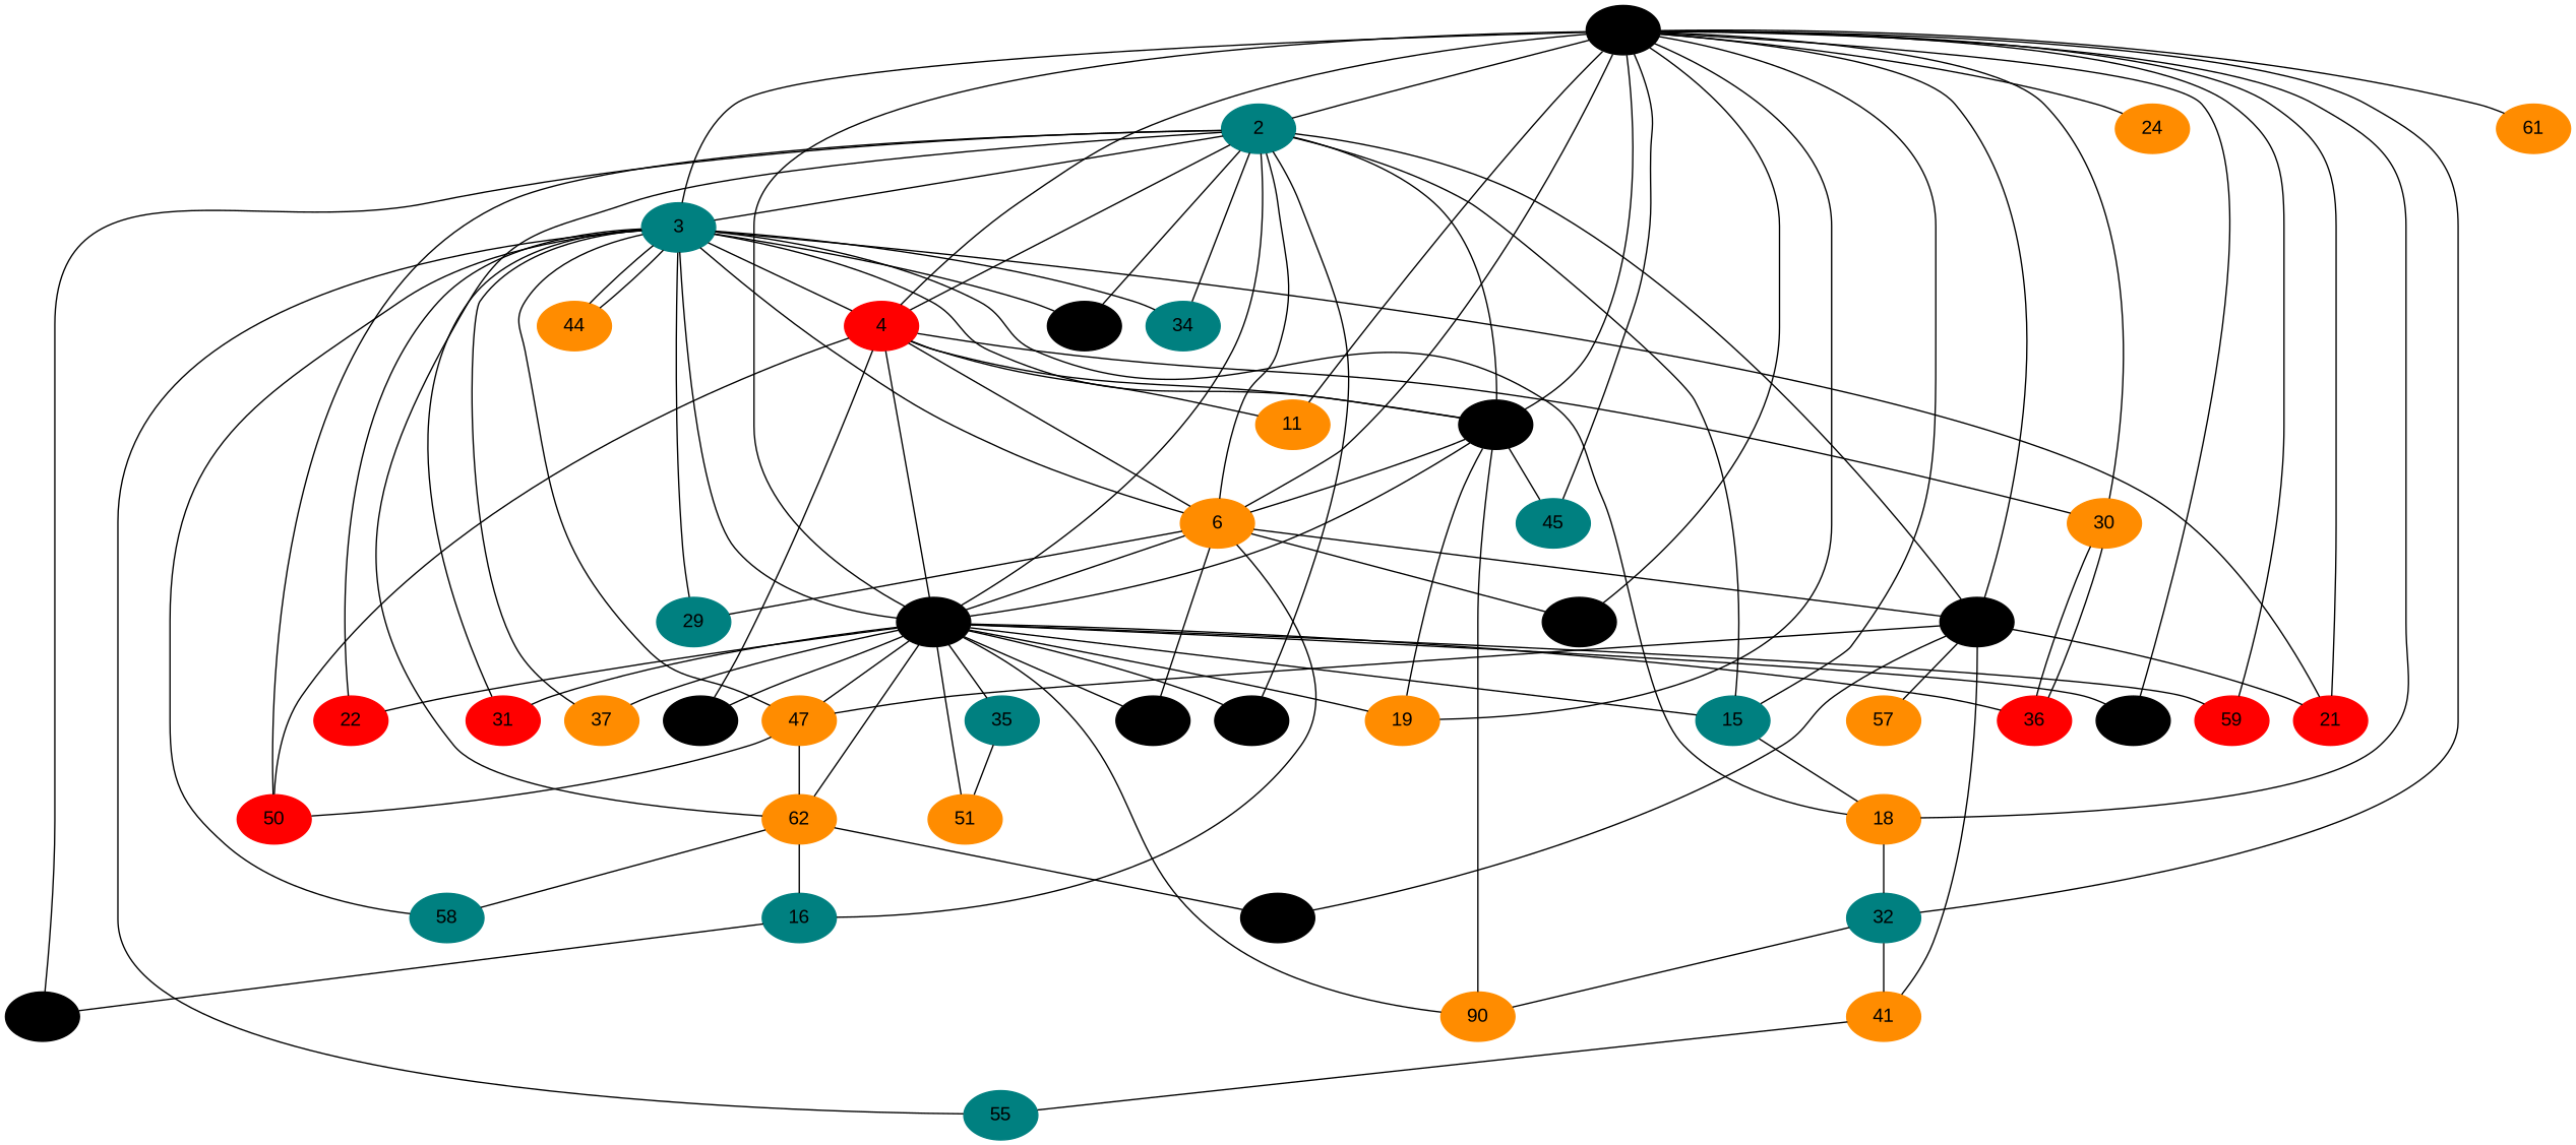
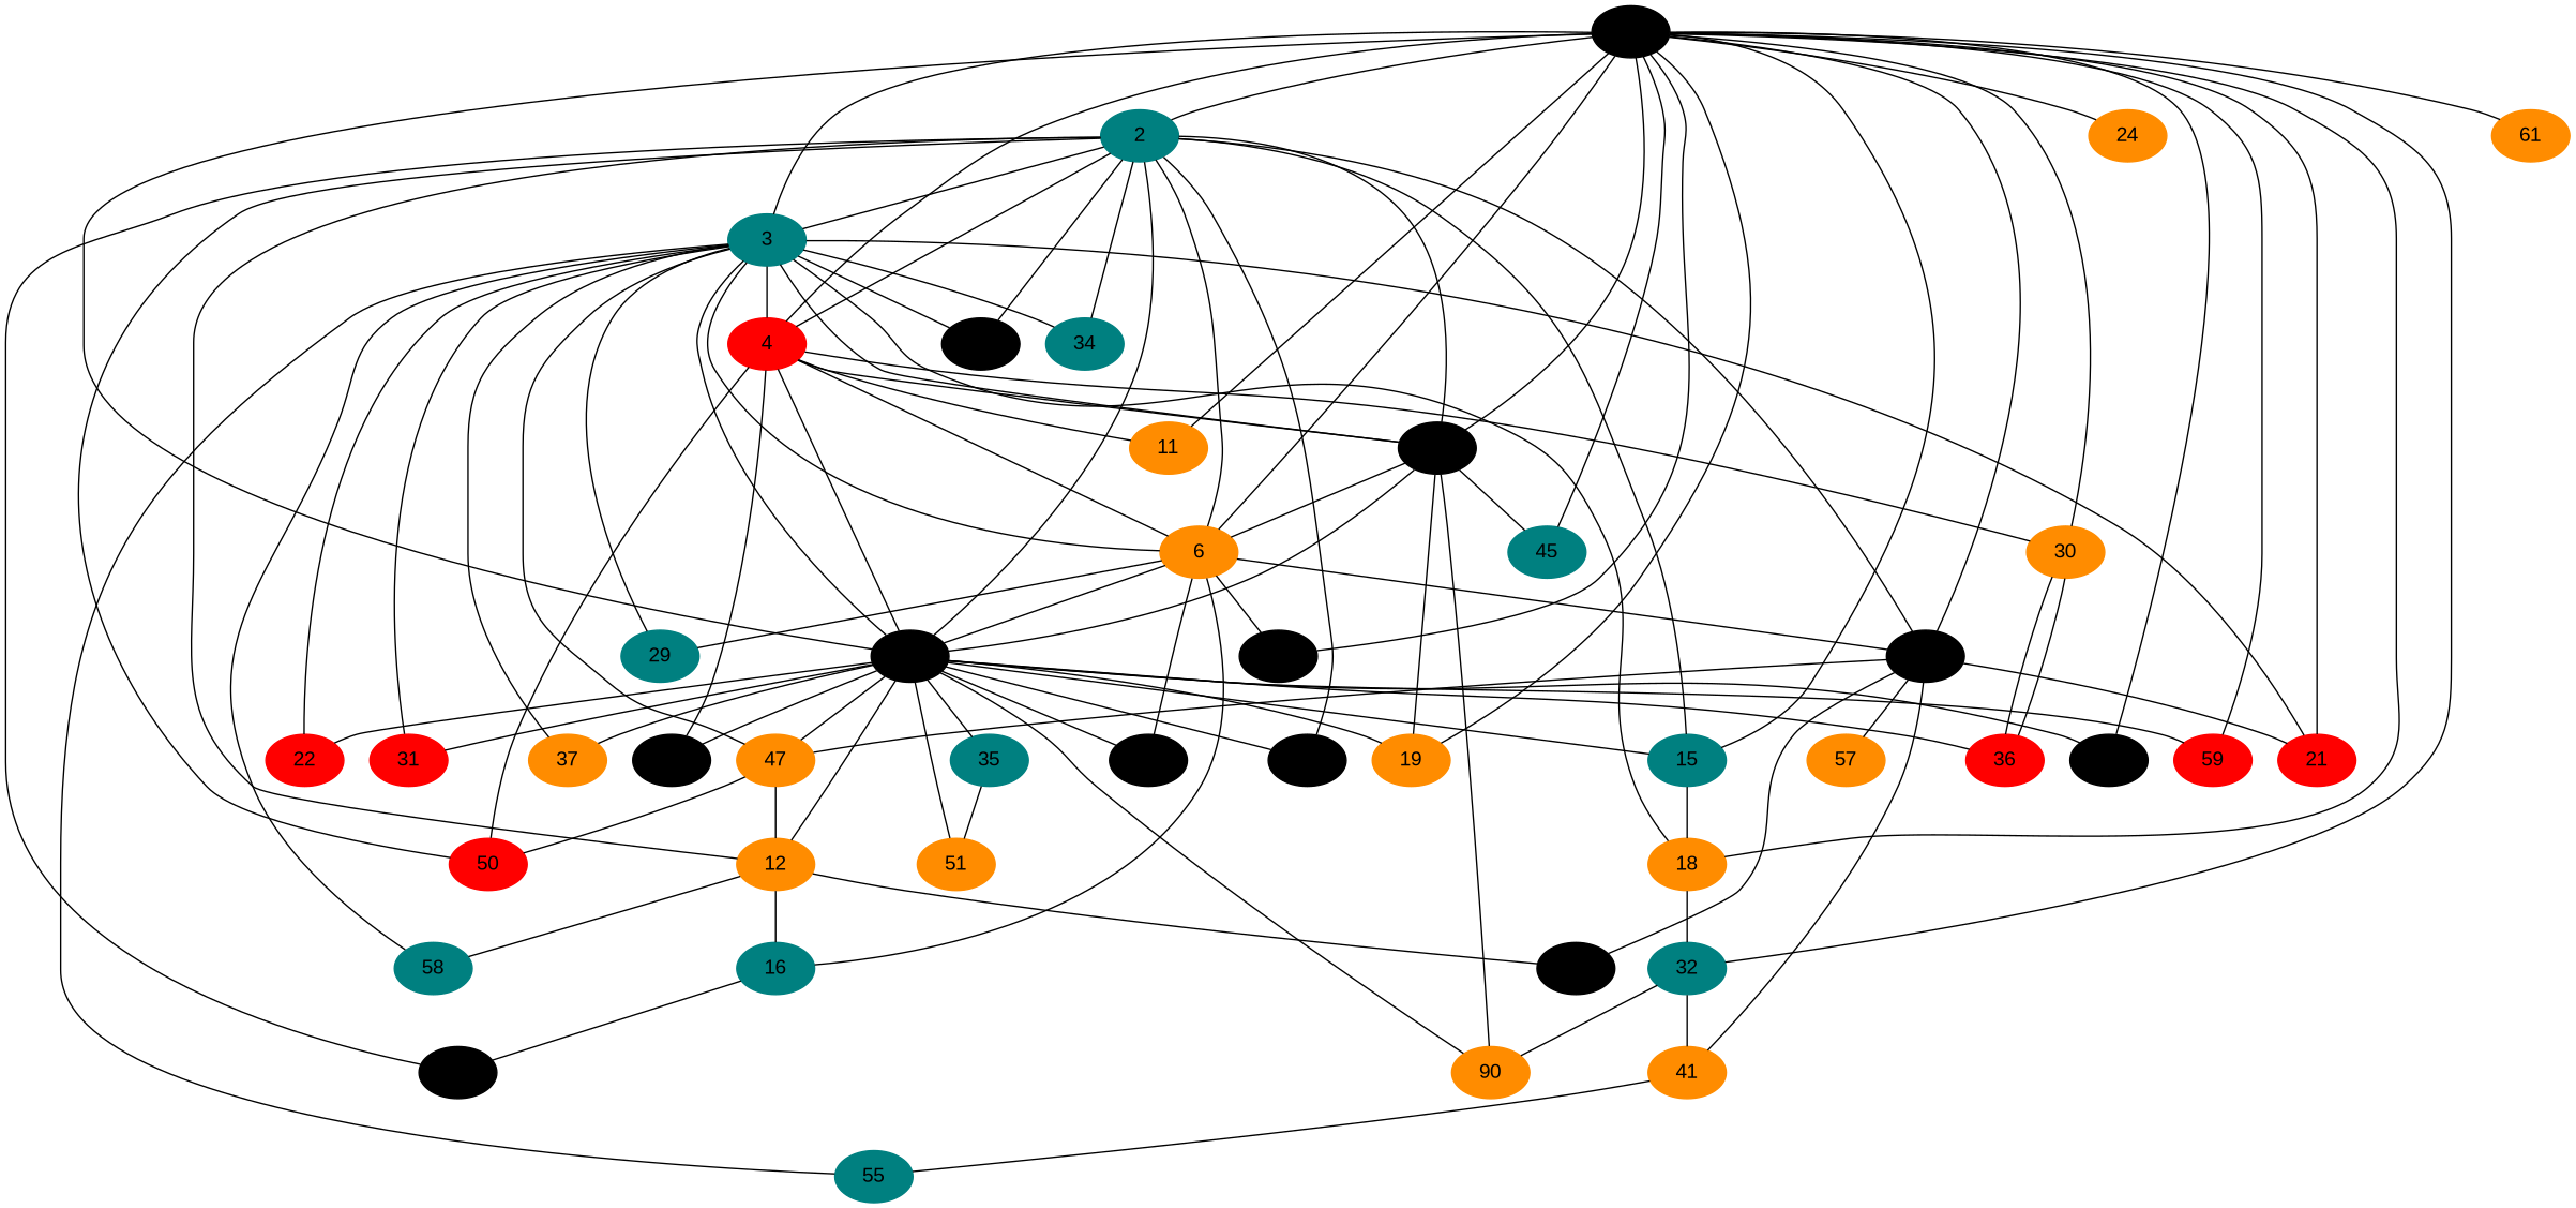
  graph {
    fontname="Liberation Sans"
    node [color=darkorange fontname="Liberation Sans" style=filled]
    edge [fontname="Liberation Sans"]
    1 [color=black super="+9"]
    2 [color=teal super="+52"]
    3 [color=teal super="+7"]
    4 [color=red super="+53"]
    5 [color=black super="+28"]
    6 [super="+17"]
    8 [color=black super="+10"]
    11
    13 [color=black super="+14"]
    15 [color=teal super="+43"]
    18 [super="+48"]
    19 [super="+42"]
    20 [color=black]
    21 [color=red super="+39"]
    24
    30
    32 [color=teal super="+56"]
    45 [color=teal]
    46 [color=black]
    59 [color=red]
    61
-   12 [super="+26" label=62]
+   12 [super="+26"]
    27 [color=black]
    34 [color=teal]
    38 [color=black]
    50 [color=red]
    60 [color=black]
    22 [color=red]
    29 [color=teal]
    31 [color=red]
    37
-   44
    47 [super="+54"]
    55 [color=teal]
    58 [color=teal]
    33 [color=black]
    n37 [label=90]
    16 [color=teal]
    25 [color=black]
    35 [color=teal]
    36 [color=red super="+49"]
    51
    23 [color=black]
    41
    57
    1 -- 2 [weight=2]
    1 -- 3 [weight=4]
    1 -- 4 [weight=2]
    1 -- 5 [weight=2]
    1 -- 6 [weight=2]
    1 -- 8 [weight=4]
    1 -- 11
    1 -- 13
    1 -- 15
    1 -- 18
    1 -- 19
    1 -- 20
    1 -- 21
    1 -- 24
    1 -- 30
    1 -- 32
    1 -- 45
    1 -- 46
    1 -- 59
    1 -- 61
    2 -- 3 [weight=2]
    2 -- 4
    2 -- 5
    2 -- 6 [weight=2]
    2 -- 8 [weight=2]
    2 -- 13
    2 -- 15
    2 -- 12
    2 -- 27
    2 -- 34
    2 -- 38
    2 -- 50
    2 -- 60
    3 -- 4 [weight=2]
    3 -- 5 [weight=2]
    3 -- 6 [weight=2]
    3 -- 8 [weight=4]
    3 -- 18
    3 -- 21
    3 -- 27
    3 -- 34
    3 -- 22
    3 -- 29
    3 -- 31
    3 -- 37
-   3 -- 44
-   3 -- 44
    3 -- 47
    3 -- 55
    3 -- 58
    4 -- 5
    4 -- 6 [weight=2]
    4 -- 8 [weight=2]
    4 -- 11
    4 -- 30
    4 -- 50
    4 -- 33
    5 -- 6 [weight=2]
    5 -- 8 [weight=2]
    5 -- 19
    5 -- 45
    5 -- n37
    6 -- 8 [weight=2]
    6 -- 13
    6 -- 20
    6 -- 29
    6 -- 16
    6 -- 25
    8 -- 15
    8 -- 19
    8 -- 46
    8 -- 59
    8 -- 12
    8 -- 38
    8 -- 22
    8 -- 31
    8 -- 37
    8 -- 47
    8 -- 33
    8 -- n37
    8 -- 25
    8 -- 35 [weight=2]
    8 -- 36
    8 -- 51
    13 -- 21
    13 -- 47
    13 -- 23
    13 -- 41
    13 -- 57
    15 -- 18
    18 -- 32
    30 -- 36
    30 -- 36
    32 -- n37
    32 -- 41
    12 -- 58
    12 -- 16
    12 -- 23
    47 -- 12
    47 -- 50
    16 -- 60
    35 -- 51
    41 -- 55
  }
